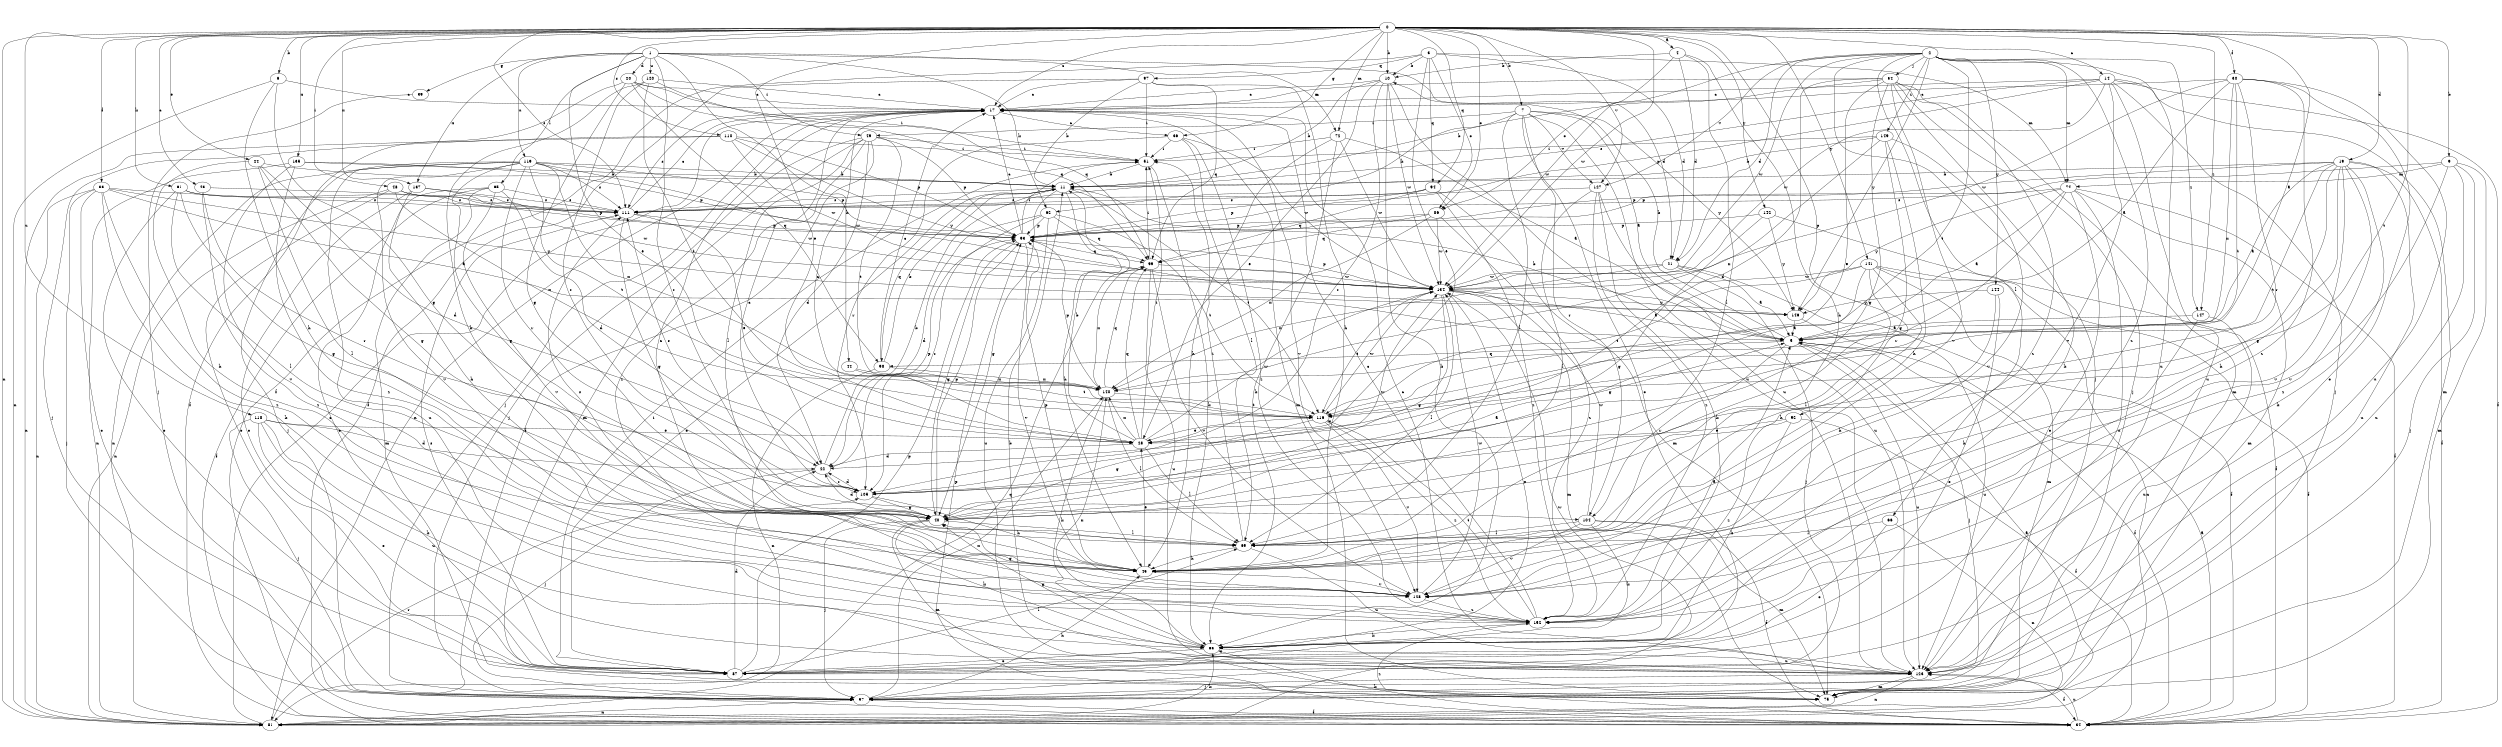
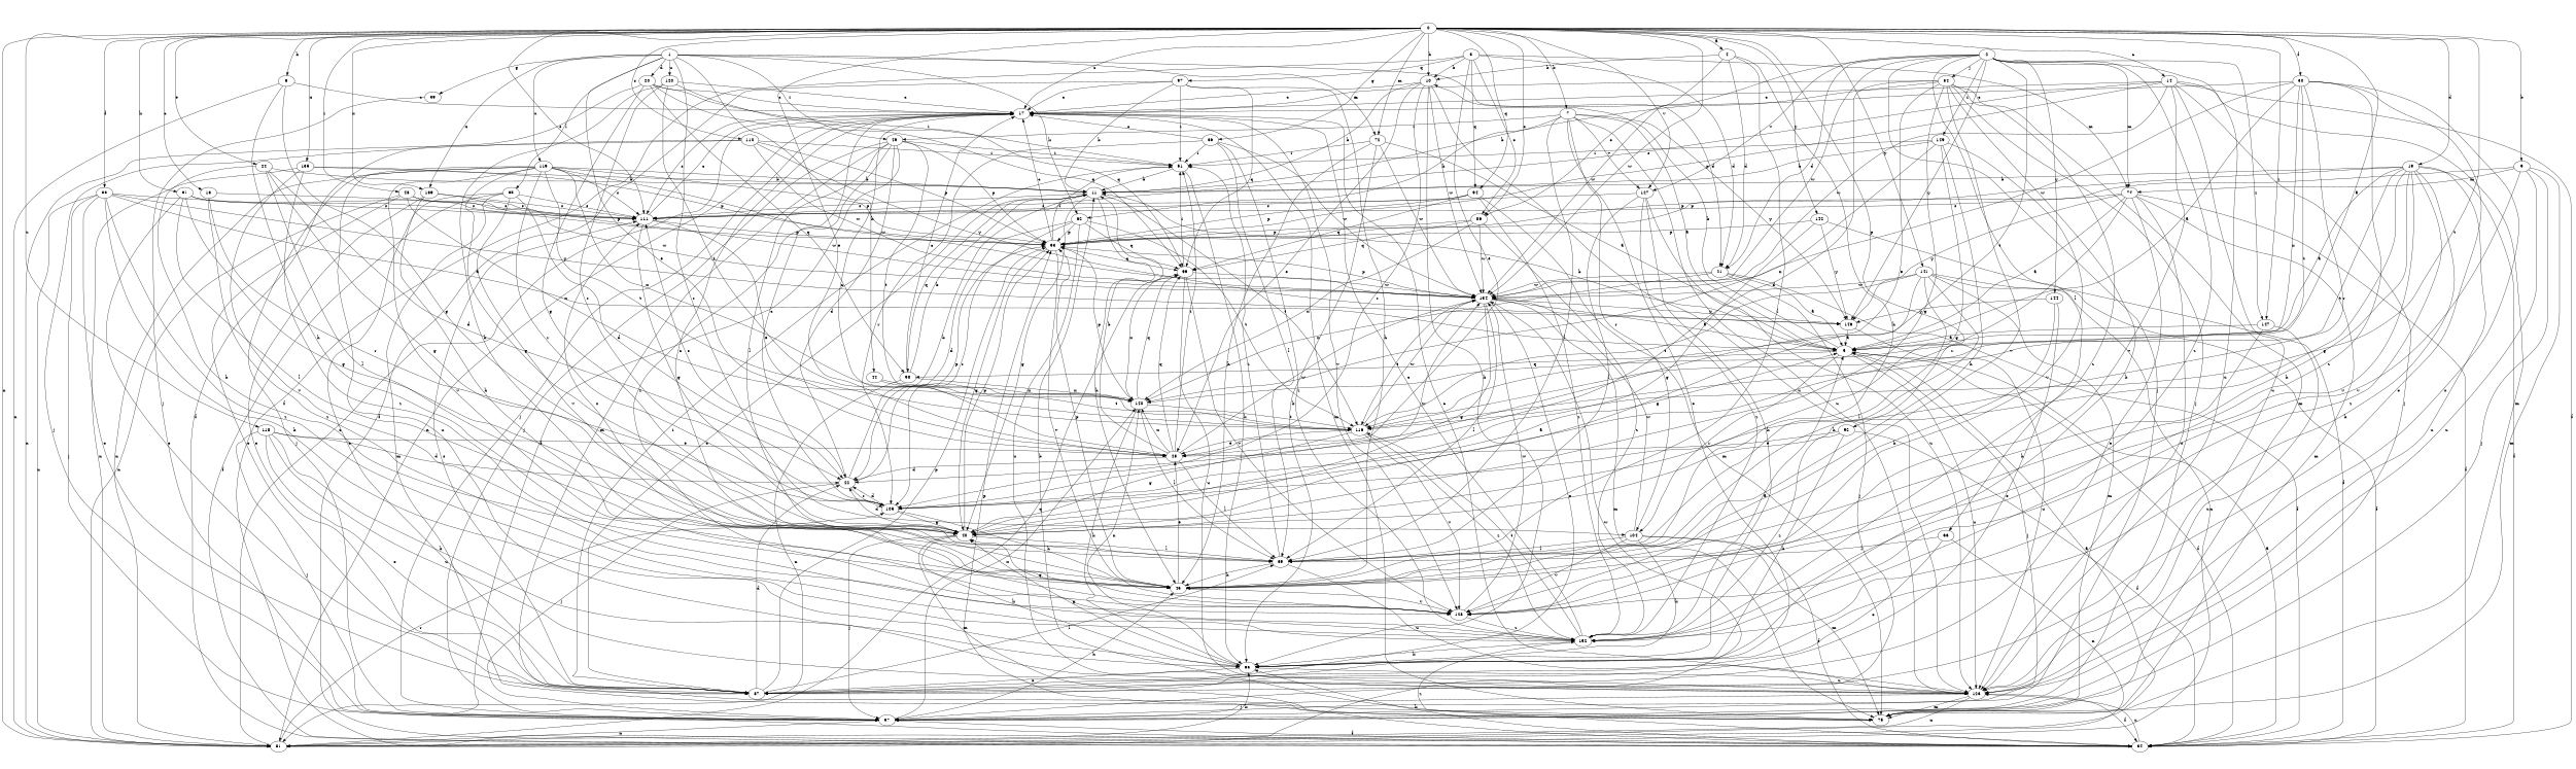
  strict digraph {
    0
    4
    5
    6
    7
    9
    10
-   13 [label=43]
+   13
    14
    17
    19
    24
    28
    30
    33
    36
    48
    61
    72
    81
    86
    92
    94
    110
    111
    116
    118
    127
    134
    135
-   139 [label=137]
+   139
    141
    142
    147
    21
    45
    69
    104
    57
    123
    34
    11
    98
    40
    49
    62
    146
    87
    74
    75
    93
    128
    63
    105
    152
    22
    51
    99
    140
    1
    20
    39
    44
    65
    119
    120
    2
    54
    66
    144
    149
    3
    97
    0 -> 4 [label=a]
    0 -> 5 [label=a]
    0 -> 6 [label=b]
    0 -> 7 [label=b]
    0 -> 9 [label=b]
    0 -> 10 [label=b]
    0 -> 13 [label=c]
    0 -> 14 [label=c]
    0 -> 17 [label=c]
    0 -> 19 [label=d]
    0 -> 24 [label=e]
    0 -> 28 [label=e]
    0 -> 30 [label=f]
    0 -> 33 [label=f]
    0 -> 36 [label=g]
    0 -> 48 [label=i]
    0 -> 61 [label=k]
    0 -> 72 [label=m]
    0 -> 81 [label=n]
    0 -> 86 [label=o]
    0 -> 92 [label=p]
    0 -> 94 [label=q]
    0 -> 110 [label=s]
    0 -> 111 [label=s]
    0 -> 116 [label=t]
    0 -> 118 [label=u]
    0 -> 127 [label=v]
    0 -> 134 [label=w]
    0 -> 135 [label=x]
    0 -> 139 [label=x]
    0 -> 141 [label=y]
    0 -> 142 [label=y]
    0 -> 147 [label=z]
    4 -> 10 [label=b]
    4 -> 134 [label=w]
    4 -> 21 [label=d]
    4 -> 45 [label=h]
    4 -> 69 [label=l]
    5 -> 10 [label=b]
    5 -> 104 [label=r]
    5 -> 57 [label=j]
    5 -> 123 [label=u]
    5 -> 34 [label=f]
    5 -> 11 [label=b]
    5 -> 98 [label=q]
    6 -> 17 [label=c]
    6 -> 81 [label=n]
    6 -> 45 [label=h]
    6 -> 40 [label=g]
    7 -> 5 [label=a]
    7 -> 127 [label=v]
    7 -> 69 [label=l]
    7 -> 104 [label=r]
    7 -> 123 [label=u]
    7 -> 49 [label=i]
    7 -> 62 [label=k]
    7 -> 146 [label=y]
    7 -> 87 [label=o]
    9 -> 57 [label=j]
    9 -> 123 [label=u]
    9 -> 74 [label=m]
    9 -> 75 [label=m]
    9 -> 93 [label=p]
    9 -> 128 [label=v]
    10 -> 17 [label=c]
    10 -> 28 [label=e]
    10 -> 134 [label=w]
    10 -> 123 [label=u]
    10 -> 11 [label=b]
    10 -> 63 [label=k]
    10 -> 105 [label=r]
    13 -> 111 [label=s]
    13 -> 105 [label=r]
    13 -> 152 [label=z]
    14 -> 17 [label=c]
    14 -> 111 [label=s]
    14 -> 134 [label=w]
    14 -> 57 [label=j]
    14 -> 123 [label=u]
    14 -> 34 [label=f]
    14 -> 75 [label=m]
    14 -> 93 [label=p]
    14 -> 128 [label=v]
    17 -> 81 [label=n]
    17 -> 111 [label=s]
    17 -> 57 [label=j]
    17 -> 75 [label=m]
    17 -> 128 [label=v]
    19 -> 5 [label=a]
    19 -> 116 [label=t]
    19 -> 45 [label=h]
    19 -> 123 [label=u]
    19 -> 34 [label=f]
    19 -> 11 [label=b]
    19 -> 40 [label=g]
    19 -> 93 [label=p]
    19 -> 128 [label=v]
    19 -> 63 [label=k]
    19 -> 152 [label=z]
    24 -> 45 [label=h]
    24 -> 69 [label=l]
    24 -> 11 [label=b]
    24 -> 40 [label=g]
    24 -> 22 [label=d]
    28 -> 17 [label=c]
    28 -> 134 [label=w]
    28 -> 69 [label=l]
    28 -> 11 [label=b]
    28 -> 22 [label=d]
    28 -> 51 [label=i]
    28 -> 99 [label=q]
    28 -> 140 [label=x]
    30 -> 5 [label=a]
    30 -> 17 [label=c]
    30 -> 116 [label=t]
    30 -> 134 [label=w]
    30 -> 123 [label=u]
    30 -> 87 [label=o]
    30 -> 105 [label=r]
    30 -> 152 [label=z]
    30 -> 140 [label=x]
    33 -> 5 [label=a]
    33 -> 81 [label=n]
    33 -> 111 [label=s]
    33 -> 57 [label=j]
    33 -> 146 [label=y]
    33 -> 87 [label=o]
    33 -> 63 [label=k]
    33 -> 152 [label=z]
-   17 -> 36 [label=c]
+   36 -> 17 [label=c]
    36 -> 134 [label=w]
    36 -> 69 [label=l]
    36 -> 105 [label=r]
    36 -> 152 [label=z]
    36 -> 51 [label=i]
    48 -> 81 [label=n]
    48 -> 111 [label=s]
    48 -> 134 [label=w]
    48 -> 87 [label=o]
    48 -> 140 [label=x]
    61 -> 111 [label=s]
    61 -> 69 [label=l]
    61 -> 40 [label=g]
    61 -> 87 [label=o]
    61 -> 93 [label=p]
    72 -> 5 [label=a]
    72 -> 134 [label=w]
    72 -> 45 [label=h]
    72 -> 63 [label=k]
    72 -> 51 [label=i]
    81 -> 5 [label=a]
    81 -> 17 [label=c]
    81 -> 134 [label=w]
    81 -> 63 [label=k]
    81 -> 105 [label=r]
    81 -> 99 [label=q]
    86 -> 134 [label=w]
    86 -> 93 [label=p]
    86 -> 152 [label=z]
    86 -> 99 [label=q]
    86 -> 140 [label=x]
    92 -> 28 [label=e]
    92 -> 34 [label=f]
    92 -> 63 [label=k]
    92 -> 152 [label=z]
    94 -> 111 [label=s]
    94 -> 75 [label=m]
    94 -> 93 [label=p]
    94 -> 152 [label=z]
    94 -> 99 [label=q]
    110 -> 81 [label=n]
    110 -> 134 [label=w]
    110 -> 57 [label=j]
    110 -> 146 [label=y]
    110 -> 93 [label=p]
    110 -> 51 [label=i]
    111 -> 17 [label=c]
    111 -> 28 [label=e]
    111 -> 40 [label=g]
    111 -> 93 [label=p]
    116 -> 28 [label=e]
    116 -> 134 [label=w]
    116 -> 40 [label=g]
    116 -> 128 [label=v]
    116 -> 152 [label=z]
    118 -> 28 [label=e]
    118 -> 57 [label=j]
    118 -> 123 [label=u]
    118 -> 87 [label=o]
    118 -> 63 [label=k]
    118 -> 22 [label=d]
    127 -> 111 [label=s]
    127 -> 69 [label=l]
    127 -> 123 [label=u]
    127 -> 63 [label=k]
    127 -> 152 [label=z]
    134 -> 5 [label=a]
    134 -> 116 [label=t]
    134 -> 69 [label=l]
    134 -> 40 [label=g]
    134 -> 146 [label=y]
    134 -> 87 [label=o]
    134 -> 75 [label=m]
    134 -> 93 [label=p]
    135 -> 81 [label=n]
    135 -> 11 [label=b]
    135 -> 93 [label=p]
    135 -> 128 [label=v]
    135 -> 152 [label=z]
    139 -> 111 [label=s]
    139 -> 134 [label=w]
    139 -> 45 [label=h]
    139 -> 87 [label=o]
    141 -> 81 [label=n]
    141 -> 116 [label=t]
    141 -> 134 [label=w]
    141 -> 45 [label=h]
    141 -> 69 [label=l]
    141 -> 34 [label=f]
    141 -> 40 [label=g]
    141 -> 75 [label=m]
    142 -> 34 [label=f]
    142 -> 40 [label=g]
    142 -> 146 [label=y]
    142 -> 93 [label=p]
    147 -> 5 [label=a]
    147 -> 45 [label=h]
    147 -> 123 [label=u]
    21 -> 5 [label=a]
    21 -> 134 [label=w]
    21 -> 57 [label=j]
    21 -> 34 [label=f]
    21 -> 140 [label=x]
    45 -> 17 [label=c]
    45 -> 28 [label=e]
    45 -> 111 [label=s]
    45 -> 93 [label=p]
    45 -> 128 [label=v]
    69 -> 45 [label=h]
    69 -> 123 [label=u]
    69 -> 51 [label=i]
    104 -> 134 [label=w]
    104 -> 69 [label=l]
    104 -> 34 [label=f]
    104 -> 75 [label=m]
    104 -> 128 [label=v]
    104 -> 63 [label=k]
    57 -> 81 [label=n]
    57 -> 45 [label=h]
    57 -> 34 [label=f]
    57 -> 140 [label=x]
    123 -> 17 [label=c]
    123 -> 81 [label=n]
    123 -> 57 [label=j]
    123 -> 34 [label=f]
    123 -> 75 [label=m]
    34 -> 5 [label=a]
    34 -> 123 [label=u]
    34 -> 93 [label=p]
    34 -> 63 [label=k]
    34 -> 152 [label=z]
    11 -> 111 [label=s]
    11 -> 116 [label=t]
    11 -> 45 [label=h]
    11 -> 98 [label=q]
    11 -> 40 [label=g]
    11 -> 87 [label=o]
    98 -> 17 [label=c]
    98 -> 81 [label=n]
    98 -> 11 [label=b]
    98 -> 140 [label=x]
    40 -> 69 [label=l]
    40 -> 57 [label=j]
    40 -> 75 [label=m]
    40 -> 93 [label=p]
    40 -> 63 [label=k]
    40 -> 22 [label=d]
    49 -> 116 [label=t]
    49 -> 69 [label=l]
    49 -> 57 [label=j]
    49 -> 34 [label=f]
    49 -> 75 [label=m]
    49 -> 93 [label=p]
    49 -> 152 [label=z]
    49 -> 22 [label=d]
    49 -> 51 [label=i]
    62 -> 116 [label=t]
    62 -> 123 [label=u]
    62 -> 93 [label=p]
    62 -> 105 [label=r]
    62 -> 22 [label=d]
    62 -> 99 [label=q]
    146 -> 5 [label=a]
    146 -> 123 [label=u]
    87 -> 111 [label=s]
    87 -> 69 [label=l]
    87 -> 93 [label=p]
    87 -> 22 [label=d]
    87 -> 51 [label=i]
    74 -> 5 [label=a]
    74 -> 111 [label=s]
    74 -> 123 [label=u]
    74 -> 34 [label=f]
    74 -> 146 [label=y]
    74 -> 87 [label=o]
    74 -> 75 [label=m]
    74 -> 105 [label=r]
    75 -> 11 [label=b]
    93 -> 17 [label=c]
    93 -> 40 [label=g]
    93 -> 128 [label=v]
    93 -> 51 [label=i]
    93 -> 99 [label=q]
    128 -> 134 [label=w]
    128 -> 40 [label=g]
    128 -> 152 [label=z]
    63 -> 123 [label=u]
    63 -> 40 [label=g]
    63 -> 87 [label=o]
    63 -> 140 [label=x]
    105 -> 5 [label=a]
    105 -> 17 [label=c]
    105 -> 134 [label=w]
    105 -> 45 [label=h]
    105 -> 40 [label=g]
    105 -> 22 [label=d]
    152 -> 5 [label=a]
    152 -> 17 [label=c]
    152 -> 116 [label=t]
    152 -> 63 [label=k]
    22 -> 111 [label=s]
    22 -> 57 [label=j]
    22 -> 11 [label=b]
    22 -> 93 [label=p]
    22 -> 105 [label=r]
    51 -> 11 [label=b]
    51 -> 63 [label=k]
    99 -> 134 [label=w]
    99 -> 123 [label=u]
    99 -> 128 [label=v]
    99 -> 51 [label=i]
    99 -> 140 [label=x]
    140 -> 116 [label=t]
    140 -> 69 [label=l]
    140 -> 93 [label=p]
    140 -> 63 [label=k]
    140 -> 99 [label=q]
    1 -> 28 [label=e]
    1 -> 72 [label=m]
    1 -> 139 [label=x]
    1 -> 21 [label=d]
    1 -> 104 [label=r]
    1 -> 49 [label=i]
    1 -> 62 [label=k]
    1 -> 20 [label=d]
    1 -> 39 [label=g]
    1 -> 44 [label=h]
    1 -> 65 [label=l]
    1 -> 119 [label=u]
    1 -> 120 [label=u]
    20 -> 17 [label=c]
    20 -> 34 [label=f]
    20 -> 98 [label=q]
    20 -> 40 [label=g]
    20 -> 51 [label=i]
    20 -> 99 [label=q]
    39 -> 57 [label=j]
    44 -> 116 [label=t]
    44 -> 140 [label=x]
    65 -> 111 [label=s]
    65 -> 34 [label=f]
    65 -> 87 [label=o]
    65 -> 75 [label=m]
    65 -> 128 [label=v]
    65 -> 22 [label=d]
    119 -> 81 [label=n]
    119 -> 111 [label=s]
    119 -> 116 [label=t]
    119 -> 134 [label=w]
    119 -> 57 [label=j]
    119 -> 123 [label=u]
    119 -> 11 [label=b]
    119 -> 40 [label=g]
    119 -> 93 [label=p]
    119 -> 128 [label=v]
    119 -> 105 [label=r]
    119 -> 140 [label=x]
    120 -> 17 [label=c]
    120 -> 116 [label=t]
    120 -> 45 [label=h]
    120 -> 105 [label=r]
    120 -> 99 [label=q]
    2 -> 86 [label=o]
    2 -> 116 [label=t]
    2 -> 127 [label=v]
    2 -> 134 [label=w]
    2 -> 147 [label=z]
    2 -> 21 [label=d]
    2 -> 57 [label=j]
    2 -> 123 [label=u]
    2 -> 146 [label=y]
    2 -> 74 [label=m]
    2 -> 152 [label=z]
    2 -> 54 [label=j]
    2 -> 66 [label=l]
    2 -> 144 [label=y]
    2 -> 149 [label=z]
    54 -> 17 [label=c]
    54 -> 28 [label=e]
    54 -> 57 [label=j]
    54 -> 11 [label=b]
    54 -> 40 [label=g]
    54 -> 75 [label=m]
    54 -> 128 [label=v]
    54 -> 63 [label=k]
    54 -> 152 [label=z]
    54 -> 22 [label=d]
    66 -> 81 [label=n]
    66 -> 69 [label=l]
    66 -> 87 [label=o]
    144 -> 45 [label=h]
    144 -> 146 [label=y]
    144 -> 87 [label=o]
    149 -> 45 [label=h]
    149 -> 11 [label=b]
    149 -> 40 [label=g]
    149 -> 128 [label=v]
    149 -> 51 [label=i]
    149 -> 140 [label=x]
    3 -> 10 [label=b]
    3 -> 28 [label=e]
    3 -> 86 [label=o]
    3 -> 94 [label=q]
    3 -> 21 [label=d]
    3 -> 34 [label=f]
    3 -> 74 [label=m]
    3 -> 97 [label=q]
    97 -> 17 [label=c]
    97 -> 45 [label=h]
    97 -> 34 [label=f]
    97 -> 11 [label=b]
    97 -> 51 [label=i]
    97 -> 99 [label=q]
  }
